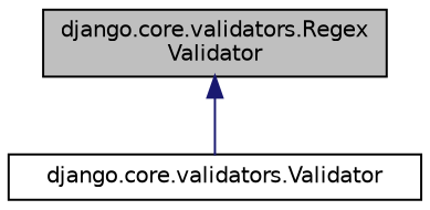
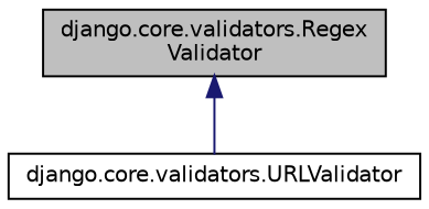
  digraph {
    node [color=black fontname=Helvetica fontsize=10 shape=record style=filled]
    n1 [fillcolor=grey75 fontcolor=black height=0.2 label="django.core.validators.Regex\lValidator" width=0.4]
-   n2 [fillcolor=white height=0.2 label="django.core.validators.Validator" width=0.4]
+   n2 [fillcolor=white height=0.2 label="django.core.validators.URLValidator" width=0.4]
    n1 -> n2 [color=midnightblue dir=back fontname=Helvetica fontsize=10 labelfontname=Helvetica labelfontsize=10 style=solid]
  }
